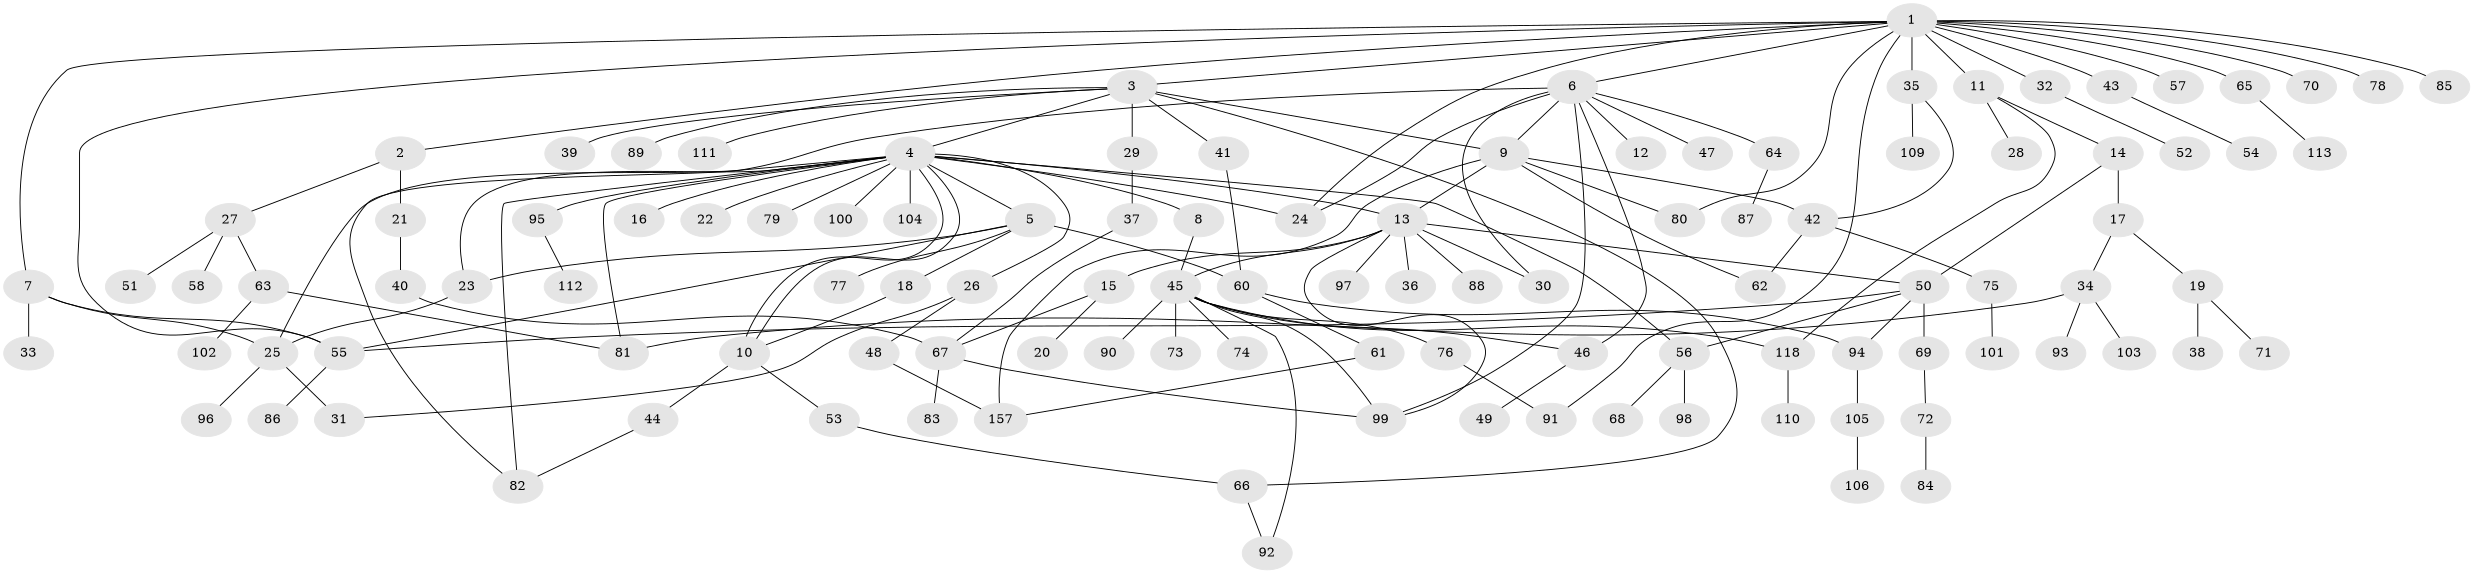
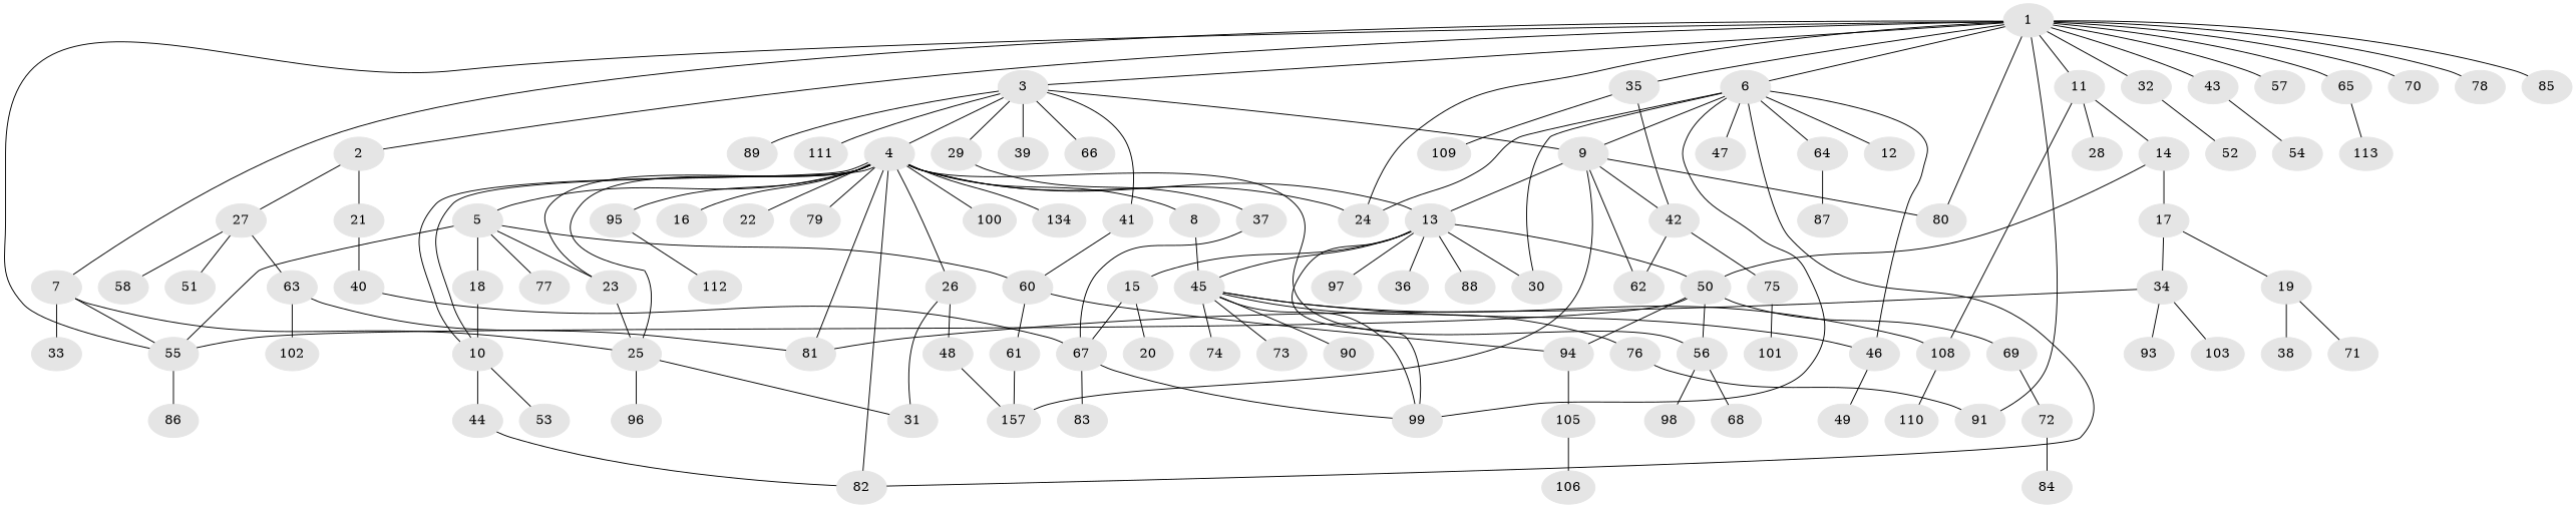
  graph {
    node [color=gray90 style=filled]
    1
    2
    3
    6
    7
    11
    24
    32
    35
    43
    55
    57
    65
    70
    78
    80
    85
    91
    21
    27
    4
    9
    29
    39
    41
    66
    89
    111
    82
    12
    30
    46
    47
    64
    99
    25
    33
    14
    28
-   108 [label=118]
+   108
    52
    42
    109
    54
    86
    113
    40
    51
    58
    63
    5
    8
    10
    13
    16
    22
    23
    26
    56
    79
    81
    95
    100
-   104
+   104 [label=134]
    62
    n66 [label=157]
    37
    60
-   92
    18
    77
    45
    44
    53
    50
    15
    36
    88
    97
    31
    96
    48
    68
    98
    112
    94
    61
    49
    87
    69
    73
    74
    76
    90
    75
    17
    110
    20
    67
    19
    34
    83
    38
    71
    93
    103
    102
    101
    72
    105
    84
    106
    1 -- 2
    1 -- 3
    1 -- 6
    1 -- 7
    1 -- 11
    1 -- 24
    1 -- 32
    1 -- 35
    1 -- 43
    1 -- 55
    1 -- 57
    1 -- 65
    1 -- 70
    1 -- 78
    1 -- 80
    1 -- 85
    1 -- 91
    2 -- 21
    2 -- 27
    3 -- 4
    3 -- 9
    3 -- 29
    3 -- 39
    3 -- 41
    3 -- 66
    3 -- 89
    3 -- 111
    6 -- 24
    6 -- 9
    6 -- 82
    6 -- 12
    6 -- 30
    6 -- 46
    6 -- 47
    6 -- 64
    6 -- 99
    7 -- 55
    7 -- 25
    7 -- 33
    11 -- 14
    11 -- 28
    11 -- 108
    32 -- 52
    35 -- 42
    35 -- 109
    43 -- 54
    55 -- 86
    65 -- 113
    21 -- 40
    27 -- 51
    27 -- 58
    27 -- 63
    4 -- 24
    4 -- 82
    4 -- 25
    4 -- 5
    4 -- 8
    4 -- 10
    4 -- 10
    4 -- 13
    4 -- 16
    4 -- 22
    4 -- 23
    4 -- 26
    4 -- 56
    4 -- 79
    4 -- 81
    4 -- 95
    4 -- 100
    4 -- 104
    9 -- 80
    9 -- 42
    9 -- 13
    9 -- 62
    9 -- n66
    29 -- 37
    41 -- 60
-   66 -- 92
    46 -- 49
    64 -- 87
    25 -- 31
    25 -- 96
    14 -- 50
    14 -- 17
    108 -- 110
    42 -- 62
    42 -- 75
    40 -- 67
    63 -- 81
    63 -- 102
    5 -- 55
    5 -- 23
    5 -- 60
    5 -- 18
    5 -- 77
    8 -- 45
    10 -- 44
    10 -- 53
    13 -- 30
    13 -- 99
    13 -- 45
    13 -- 50
    13 -- 15
    13 -- 36
    13 -- 88
    13 -- 97
    23 -- 25
    26 -- 31
    26 -- 48
    56 -- 68
    56 -- 98
    95 -- 112
    37 -- 67
    60 -- 94
    60 -- 61
    18 -- 10
    45 -- 46
    45 -- 99
    45 -- 108
-   45 -- 92
    45 -- 73
    45 -- 74
    45 -- 76
    45 -- 90
    44 -- 82
-   53 -- 66
    50 -- 55
    50 -- 56
    50 -- 94
    50 -- 69
    15 -- 20
    15 -- 67
    48 -- n66
    94 -- 105
    61 -- n66
    69 -- 72
    76 -- 91
    75 -- 101
    17 -- 19
    17 -- 34
    67 -- 99
    67 -- 83
    19 -- 38
    19 -- 71
    34 -- 81
    34 -- 93
    34 -- 103
    72 -- 84
    105 -- 106
  }
